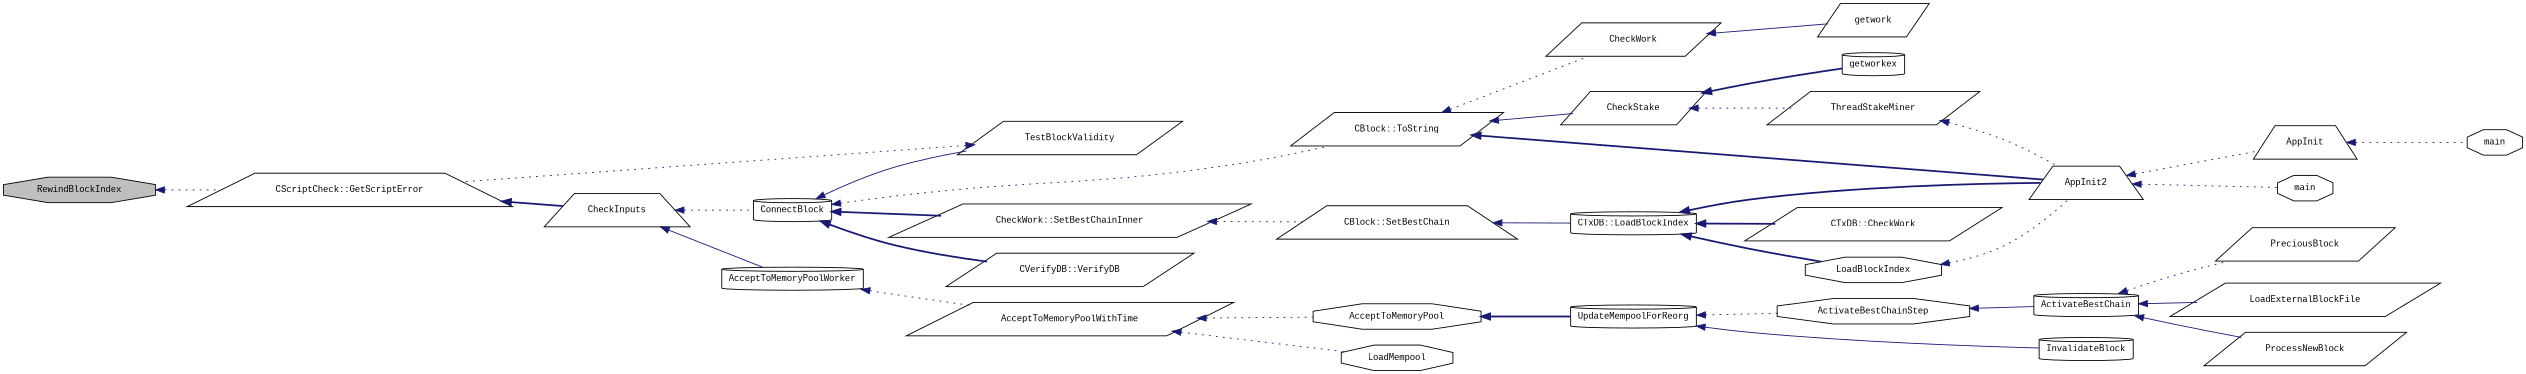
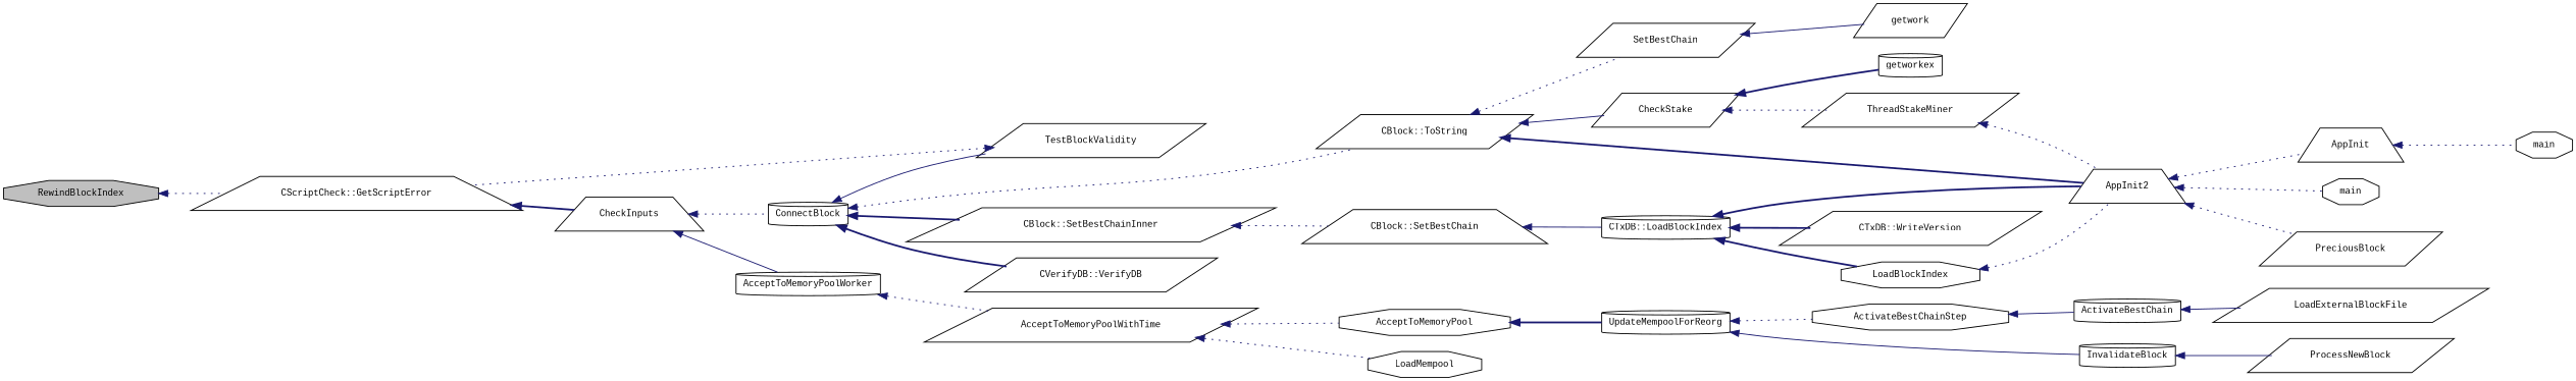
  digraph {
    fontname="Liberation Mono"
    rankdir=LR
    node [color=black fillcolor=white fontname="Liberation Mono" fontsize=10 shape=parallelogram style=filled]
    edge [color=midnightblue dir=back fontname="Liberation Mono" fontsize=10 labelfontname=Helvetica labelfontsize=10 style=dotted]
    n1 [fillcolor=grey75 fontcolor=black height=0.2 label=RewindBlockIndex shape=octagon width=0.4]
    n2 [height=0.2 label="CScriptCheck::GetScriptError" shape=trapezium width=0.4]
    n3 [height=0.2 label=CheckInputs shape=trapezium width=0.4]
    n4 [height=0.2 label=AcceptToMemoryPoolWorker shape=cylinder width=0.4]
    n5 [height=0.2 label=ConnectBlock shape=cylinder width=0.4]
    n6 [height=0.2 label=AcceptToMemoryPoolWithTime width=0.4]
-   n7 [height=0.2 label="CheckWork::SetBestChainInner" width=0.4]
+   n7 [height=0.2 label="CBlock::SetBestChainInner" width=0.4]
    n8 [height=0.2 label="CBlock::ToString" width=0.4]
    n9 [height=0.2 label=TestBlockValidity width=0.4]
    n10 [height=0.2 label="CVerifyDB::VerifyDB" width=0.4]
    n11 [height=0.2 label=AcceptToMemoryPool shape=octagon width=0.4]
    n12 [height=0.2 label=LoadMempool shape=octagon width=0.4]
    n13 [height=0.2 label=UpdateMempoolForReorg shape=cylinder width=0.4]
    n14 [height=0.2 label=ActivateBestChainStep shape=octagon width=0.4]
    n15 [height=0.2 label=InvalidateBlock shape=cylinder width=0.4]
    n16 [height=0.2 label=ActivateBestChain shape=cylinder width=0.4]
    n17 [height=0.2 label=PreciousBlock width=0.4]
    n18 [height=0.2 label=ProcessNewBlock width=0.4]
    n19 [height=0.2 label=LoadExternalBlockFile width=0.4]
    n20 [height=0.2 label="CBlock::SetBestChain" shape=trapezium width=0.4]
    n21 [height=0.2 label=AppInit2 shape=trapezium width=0.4]
-   n22 [height=0.2 label=CheckWork width=0.4]
+   n22 [height=0.2 label=SetBestChain width=0.4]
    n23 [height=0.2 label=CheckStake width=0.4]
    n24 [height=0.2 label="CTxDB::LoadBlockIndex" shape=cylinder width=0.4]
    n25 [height=0.2 label=LoadBlockIndex shape=octagon width=0.4]
-   n26 [height=0.2 label="CTxDB::CheckWork" width=0.4]
+   n26 [height=0.2 label="CTxDB::WriteVersion" width=0.4]
    n27 [height=0.2 label=AppInit shape=trapezium width=0.4]
    n28 [height=0.2 label=main shape=octagon width=0.4]
    n29 [height=0.2 label=main shape=octagon width=0.4]
    n30 [height=0.2 label=getwork width=0.4]
    n31 [height=0.2 label=getworkex shape=cylinder width=0.4]
    n32 [height=0.2 label=ThreadStakeMiner width=0.4]
    n1 -> n2
    n2 -> n3 [style=bold]
    n3 -> n4 [style=solid]
    n3 -> n5
    n4 -> n6
    n5 -> n7 [style=bold]
    n5 -> n8
    n5 -> n9 [style=solid]
    n5 -> n10 [style=bold]
    n6 -> n11
    n6 -> n12
    n7 -> n20
    n8 -> n21 [style=bold]
    n8 -> n22
    n8 -> n23 [style=solid]
    n9 -> n2
    n11 -> n13 [style=bold]
    n13 -> n14
    n13 -> n15 [style=solid]
    n14 -> n16 [style=solid]
-   n16 -> n17
-   n16 -> n18 [style=solid]
+   n21 -> n17
+   n15 -> n18 [style=solid]
    n16 -> n19 [style=solid]
    n20 -> n24 [style=solid]
    n21 -> n27
    n21 -> n28
    n22 -> n30 [style=solid]
    n23 -> n31 [style=bold]
    n23 -> n32
    n24 -> n21 [style=bold]
    n24 -> n25 [style=bold]
    n24 -> n26 [style=bold]
    n25 -> n21
    n27 -> n29
    n32 -> n21
  }
